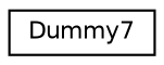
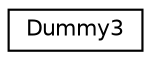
  digraph {
    rankdir=TB
-   n1 [color=black fillcolor=white fontname=Helvetica fontsize=10 height=0.2 label=Dummy7 shape=record style=filled width=0.4]
+   n1 [color=black fillcolor=white fontname=Helvetica fontsize=10 height=0.2 label=Dummy3 shape=record style=filled width=0.4]
  }
